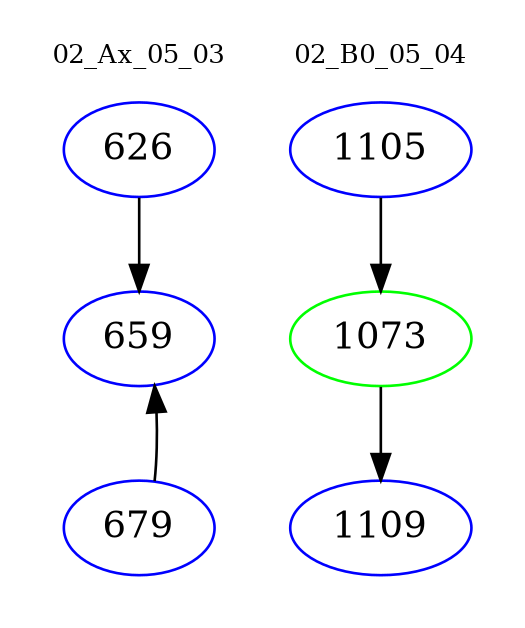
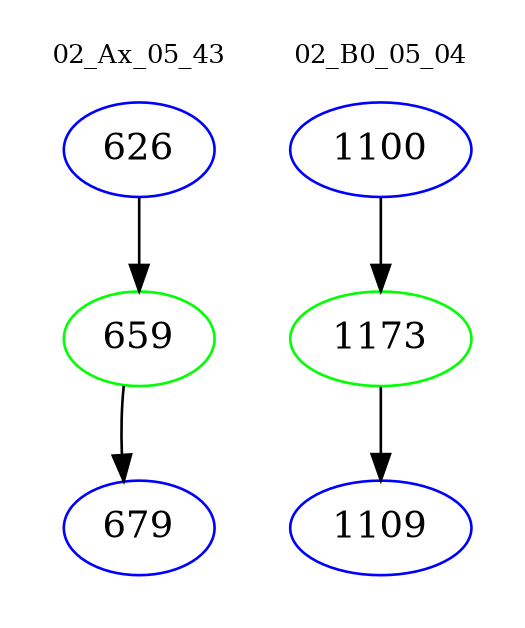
  digraph {
    node [color=blue]
    edge [color=black]
    n1 [label=626]
-   n2 [label=659]
+   n2 [color=green label=659]
    n3 [label=679]
-   n4 [label=1105]
-   n5 [color=green label=1073]
+   n4 [label=1100]
+   n5 [color=green label=1173]
    n6 [label=1109]
    subgraph cluster_1 {
      color=white
      fontsize=10
-     label="02_Ax_05_03"
+     label="02_Ax_05_43"
      n1
      n2
      n3
    }
    subgraph cluster_2 {
      color=white
      fontsize=10
      label="02_B0_05_04"
      n4
      n5
      n6
    }
    n1 -> n2
-   n3 -> n2
+   n2 -> n3
    n4 -> n5
    n5 -> n6
  }
